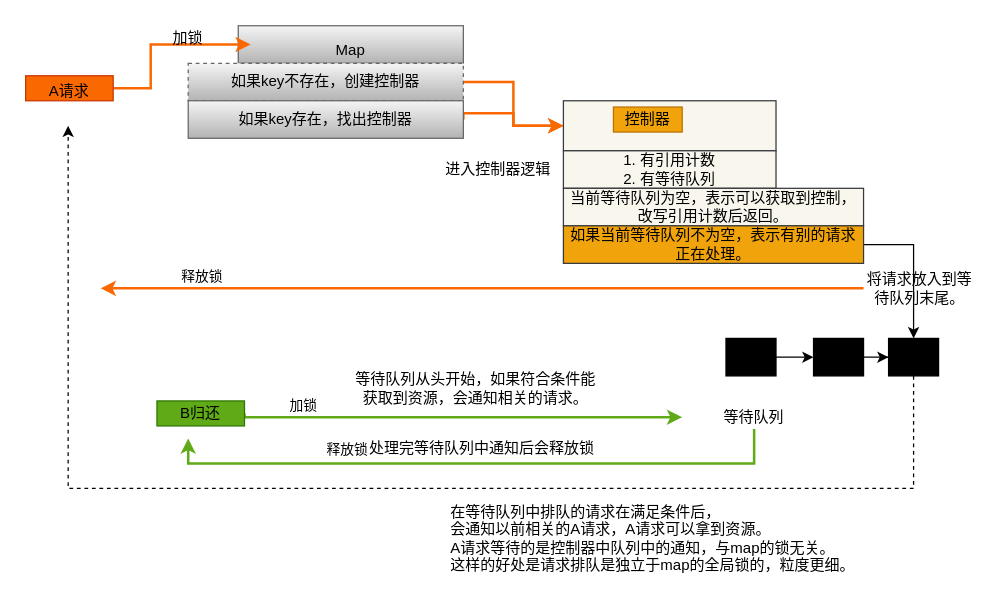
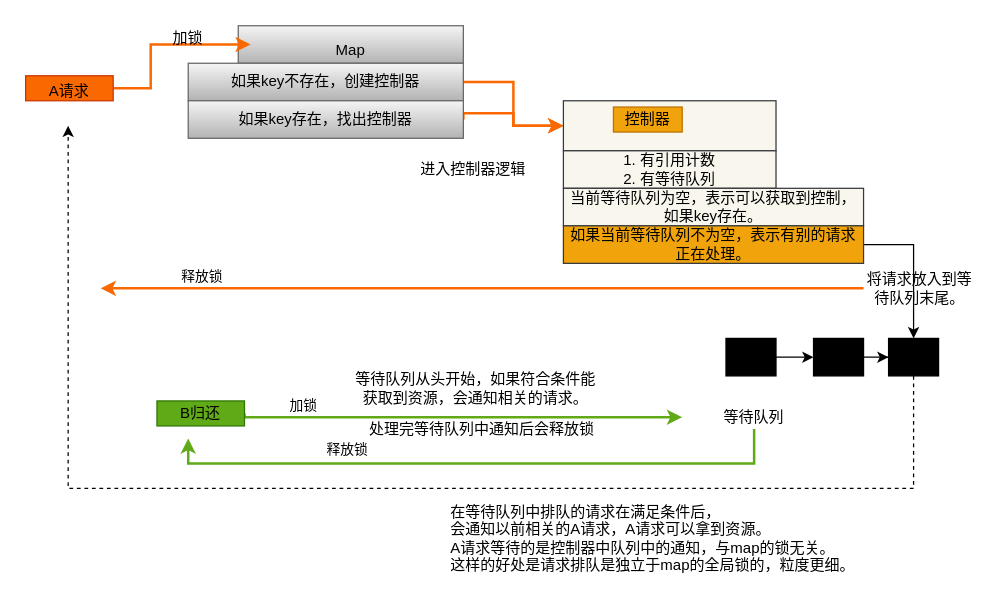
  <mxCell id="0" />
  <mxCell id="1" parent="0" />
  <mxCell id="2" value="" style="rounded=0;whiteSpace=wrap;html=1;fillColor=#f5f5f5;strokeColor=#666666;gradientColor=#b3b3b3;" parent="1" vertex="1"><mxGeometry x="190" y="20" width="180" height="30" as="geometry" /></mxCell>
  <mxCell id="3" value="Map" style="text;html=1;strokeColor=none;fillColor=none;align=center;verticalAlign=middle;whiteSpace=wrap;rounded=0;" parent="1" vertex="1"><mxGeometry x="260" y="30" width="40" height="20" as="geometry" /></mxCell>
  <mxCell id="4" style="edgeStyle=orthogonalEdgeStyle;rounded=0;orthogonalLoop=1;jettySize=auto;html=1;exitX=1;exitY=0.5;exitDx=0;exitDy=0;fillColor=#fa6800;strokeWidth=2;strokeColor=#FA6800;" parent="1" source="5" edge="1"><mxGeometry relative="1" as="geometry"><mxPoint x="100" y="70" as="sourcePoint" /><mxPoint x="200" y="35" as="targetPoint" /><Array as="points"><mxPoint x="120" y="70" /><mxPoint x="120" y="35" /></Array></mxGeometry></mxCell>
  <mxCell id="5" value="" style="rounded=0;whiteSpace=wrap;html=1;fillColor=#fa6800;strokeColor=#C73500;fontColor=#000000;" parent="1" vertex="1"><mxGeometry x="20" y="60" width="70" height="20" as="geometry" /></mxCell>
  <mxCell id="6" value="A请求" style="text;html=1;strokeColor=none;fillColor=none;align=center;verticalAlign=middle;whiteSpace=wrap;rounded=0;" parent="1" vertex="1"><mxGeometry x="35" y="60" width="40" height="25" as="geometry" /></mxCell>
  <mxCell id="7" value="加锁" style="text;html=1;strokeColor=none;fillColor=none;align=center;verticalAlign=middle;whiteSpace=wrap;rounded=0;" parent="1" vertex="1"><mxGeometry x="130" y="20" width="40" height="20" as="geometry" /></mxCell>
  <mxCell id="8" style="edgeStyle=orthogonalEdgeStyle;rounded=0;orthogonalLoop=1;jettySize=auto;html=1;exitX=1;exitY=0.5;exitDx=0;exitDy=0;fillColor=#fa6800;strokeColor=#FA6800;strokeWidth=2;" parent="1" source="9" target="12" edge="1"><mxGeometry relative="1" as="geometry" /></mxCell>
- <mxCell id="9" value="如果key不存在，创建控制器" style="rounded=0;whiteSpace=wrap;html=1;fillColor=#f5f5f5;strokeColor=#666666;gradientColor=#b3b3b3;dashed=1;" parent="1" vertex="1"><mxGeometry x="150" y="50" width="220" height="30" as="geometry" /></mxCell>
+ <mxCell id="9" value="如果key不存在，创建控制器" style="rounded=0;whiteSpace=wrap;html=1;fillColor=#f5f5f5;strokeColor=#666666;gradientColor=#b3b3b3;" parent="1" vertex="1"><mxGeometry x="150" y="50" width="220" height="30" as="geometry" /></mxCell>
  <mxCell id="10" style="edgeStyle=orthogonalEdgeStyle;rounded=0;orthogonalLoop=1;jettySize=auto;html=1;exitX=1;exitY=0.5;exitDx=0;exitDy=0;fillColor=#fa6800;strokeColor=#FA6800;strokeWidth=2;" parent="1" source="11" edge="1"><mxGeometry relative="1" as="geometry"><mxPoint x="450" y="100" as="targetPoint" /><Array as="points"><mxPoint x="370" y="90" /><mxPoint x="410" y="90" /><mxPoint x="410" y="100" /></Array></mxGeometry></mxCell>
  <mxCell id="11" value="如果key存在，找出控制器" style="rounded=0;whiteSpace=wrap;html=1;fillColor=#f5f5f5;strokeColor=#666666;gradientColor=#b3b3b3;" parent="1" vertex="1"><mxGeometry x="150" y="80" width="220" height="30" as="geometry" /></mxCell>
  <mxCell id="12" value="" style="rounded=0;whiteSpace=wrap;html=1;fillColor=#f9f7ed;strokeColor=#36393d;" parent="1" vertex="1"><mxGeometry x="450" y="80" width="170" height="40" as="geometry" /></mxCell>
  <mxCell id="13" value="控制器" style="text;html=1;strokeColor=#BD7000;fillColor=#f0a30a;align=center;verticalAlign=middle;whiteSpace=wrap;rounded=0;fontColor=#000000;" parent="1" vertex="1"><mxGeometry x="490" y="85" width="55" height="20" as="geometry" /></mxCell>
  <mxCell id="14" value="1. 有引用计数&lt;br&gt;2. 有等待队列" style="rounded=0;whiteSpace=wrap;html=1;fillColor=#f9f7ed;strokeColor=#36393d;" parent="1" vertex="1"><mxGeometry x="450" y="120" width="170" height="30" as="geometry" /></mxCell>
- <mxCell id="15" value="进入控制器逻辑" style="text;html=1;strokeColor=none;fillColor=none;align=center;verticalAlign=middle;whiteSpace=wrap;rounded=0;" parent="1" vertex="1"><mxGeometry x="346" y="125" width="104" height="20" as="geometry" /></mxCell>
- <mxCell id="16" value="当前等待队列为空，表示可以获取到控制，改写引用计数后返回。" style="rounded=0;whiteSpace=wrap;html=1;fillColor=#f9f7ed;strokeColor=#36393d;" parent="1" vertex="1"><mxGeometry x="450" y="150" width="240" height="30" as="geometry" /></mxCell>
+ <mxCell id="15" value="进入控制器逻辑" style="text;html=1;strokeColor=none;fillColor=none;align=center;verticalAlign=middle;whiteSpace=wrap;rounded=0;" parent="1" vertex="1"><mxGeometry x="326" y="125" width="104" height="20" as="geometry" /></mxCell>
+ <mxCell id="16" value="当前等待队列为空，表示可以获取到控制，如果key存在。" style="rounded=0;whiteSpace=wrap;html=1;fillColor=#f9f7ed;strokeColor=#36393d;" parent="1" vertex="1"><mxGeometry x="450" y="150" width="240" height="30" as="geometry" /></mxCell>
  <mxCell id="17" style="edgeStyle=orthogonalEdgeStyle;rounded=0;orthogonalLoop=1;jettySize=auto;html=1;exitX=1;exitY=0.5;exitDx=0;exitDy=0;entryX=0.5;entryY=0;entryDx=0;entryDy=0;" parent="1" source="18" target="20" edge="1"><mxGeometry relative="1" as="geometry"><mxPoint x="730" y="280" as="targetPoint" /></mxGeometry></mxCell>
  <mxCell id="18" value="如果当前等待队列不为空，表示有别的请求正在处理。" style="rounded=0;whiteSpace=wrap;html=1;fillColor=#f0a30a;strokeColor=#36393d;" parent="1" vertex="1"><mxGeometry x="450" y="180" width="240" height="30" as="geometry" /></mxCell>
  <mxCell id="19" style="edgeStyle=orthogonalEdgeStyle;rounded=0;orthogonalLoop=1;jettySize=auto;html=1;exitX=0.5;exitY=1;exitDx=0;exitDy=0;dashed=1;" parent="1" source="20" edge="1"><mxGeometry relative="1" as="geometry"><mxPoint x="54" y="100" as="targetPoint" /><Array as="points"><mxPoint x="730" y="390" /><mxPoint x="54" y="390" /></Array></mxGeometry></mxCell>
  <mxCell id="20" value="" style="rounded=0;whiteSpace=wrap;html=1;fillColor=#000000;" parent="1" vertex="1"><mxGeometry x="710" y="270" width="40" height="30" as="geometry" /></mxCell>
  <mxCell id="21" style="edgeStyle=orthogonalEdgeStyle;rounded=0;orthogonalLoop=1;jettySize=auto;html=1;exitX=1;exitY=0.5;exitDx=0;exitDy=0;" parent="1" source="22" target="20" edge="1"><mxGeometry relative="1" as="geometry" /></mxCell>
  <mxCell id="22" value="" style="rounded=0;whiteSpace=wrap;html=1;fillColor=#000000;" parent="1" vertex="1"><mxGeometry x="650" y="270" width="40" height="30" as="geometry" /></mxCell>
  <mxCell id="23" style="edgeStyle=orthogonalEdgeStyle;rounded=0;orthogonalLoop=1;jettySize=auto;html=1;exitX=1;exitY=0.5;exitDx=0;exitDy=0;" parent="1" source="24" target="22" edge="1"><mxGeometry relative="1" as="geometry" /></mxCell>
  <mxCell id="24" value="" style="rounded=0;whiteSpace=wrap;html=1;fillColor=#000000;" parent="1" vertex="1"><mxGeometry x="580" y="270" width="40" height="30" as="geometry" /></mxCell>
  <mxCell id="25" style="edgeStyle=orthogonalEdgeStyle;rounded=0;orthogonalLoop=1;jettySize=auto;html=1;strokeWidth=2;strokeColor=#60A917;" parent="1" source="27" edge="1"><mxGeometry relative="1" as="geometry"><mxPoint x="490" y="330" as="sourcePoint" /><mxPoint x="150" y="350" as="targetPoint" /><Array as="points"><mxPoint x="603" y="370" /><mxPoint x="150" y="370" /></Array></mxGeometry></mxCell>
  <mxCell id="26" value="释放锁" style="edgeLabel;html=1;align=center;verticalAlign=middle;resizable=0;points=[];" parent="25" vertex="1" connectable="0"><mxGeometry x="0.596" y="-3" relative="1" as="geometry"><mxPoint x="45" y="-9" as="offset" /></mxGeometry></mxCell>
  <mxCell id="27" value="等待队列" style="text;html=1;strokeColor=none;fillColor=none;align=center;verticalAlign=middle;whiteSpace=wrap;rounded=0;" parent="1" vertex="1"><mxGeometry x="545" y="322.5" width="115" height="20" as="geometry" /></mxCell>
  <mxCell id="28" style="edgeStyle=orthogonalEdgeStyle;rounded=0;orthogonalLoop=1;jettySize=auto;html=1;exitX=0;exitY=0.5;exitDx=0;exitDy=0;strokeColor=#FA6800;strokeWidth=2;" parent="1" source="29" edge="1"><mxGeometry relative="1" as="geometry"><mxPoint x="80" y="230" as="targetPoint" /></mxGeometry></mxCell>
  <mxCell id="29" value="将请求放入到等待队列末尾。" style="text;html=1;strokeColor=none;fillColor=none;align=center;verticalAlign=middle;whiteSpace=wrap;rounded=0;" parent="1" vertex="1"><mxGeometry x="690" y="220" width="90" height="20" as="geometry" /></mxCell>
  <mxCell id="30" value="释放锁" style="edgeLabel;html=1;align=center;verticalAlign=middle;resizable=0;points=[];" parent="1" vertex="1" connectable="0"><mxGeometry x="160" y="220" as="geometry" /></mxCell>
  <mxCell id="31" style="edgeStyle=orthogonalEdgeStyle;rounded=0;orthogonalLoop=1;jettySize=auto;html=1;exitX=1;exitY=0.5;exitDx=0;exitDy=0;strokeColor=#60A917;strokeWidth=2;" parent="1" source="33" target="27" edge="1"><mxGeometry relative="1" as="geometry"><mxPoint x="570" y="333" as="targetPoint" /><Array as="points"><mxPoint x="195" y="333" /></Array></mxGeometry></mxCell>
  <mxCell id="32" value="加锁" style="edgeLabel;html=1;align=center;verticalAlign=middle;resizable=0;points=[];" parent="31" vertex="1" connectable="0"><mxGeometry x="-0.419" y="-2" relative="1" as="geometry"><mxPoint x="-54" y="-12" as="offset" /></mxGeometry></mxCell>
  <mxCell id="33" value="" style="rounded=0;whiteSpace=wrap;html=1;fillColor=#60a917;strokeColor=#2D7600;fontColor=#ffffff;" parent="1" vertex="1"><mxGeometry x="125" y="320" width="70" height="20" as="geometry" /></mxCell>
  <mxCell id="34" value="B归还" style="text;html=1;strokeColor=none;fillColor=none;align=center;verticalAlign=middle;whiteSpace=wrap;rounded=0;" parent="1" vertex="1"><mxGeometry x="140" y="317.5" width="40" height="25" as="geometry" /></mxCell>
  <mxCell id="35" value="等待队列从头开始，如果符合条件能获取到资源，会通知相关的请求。" style="text;html=1;strokeColor=none;fillColor=none;align=center;verticalAlign=middle;whiteSpace=wrap;rounded=0;" parent="1" vertex="1"><mxGeometry x="280" y="300" width="200" height="20" as="geometry" /></mxCell>
- <mxCell id="36" value="处理完等待队列中通知后会释放锁" style="text;html=1;strokeColor=none;fillColor=none;align=center;verticalAlign=middle;whiteSpace=wrap;rounded=0;" parent="1" vertex="1"><mxGeometry x="280" y="350" width="210" height="15" as="geometry" /></mxCell>
+ <mxCell id="36" value="处理完等待队列中通知后会释放锁" style="text;html=1;strokeColor=none;fillColor=none;align=center;verticalAlign=middle;whiteSpace=wrap;rounded=0;" parent="1" vertex="1"><mxGeometry x="280" y="335" width="210" height="15" as="geometry" /></mxCell>
  <mxCell id="37" value="在等待队列中排队的请求在满足条件后，&lt;br&gt;&lt;div&gt;&lt;span&gt;会通知以前相关的A请求，A请求可以拿到资源。&lt;/span&gt;&lt;/div&gt;&lt;div&gt;A请求等待的是控制器中队列中的通知，与map的锁无关。&lt;br&gt;这样的好处是请求排队是独立于map的全局锁的，粒度更细。&lt;/div&gt;" style="text;html=1;strokeColor=none;fillColor=none;align=left;verticalAlign=middle;whiteSpace=wrap;rounded=0;" parent="1" vertex="1"><mxGeometry x="358" y="400" width="332" height="60" as="geometry" /></mxCell>
